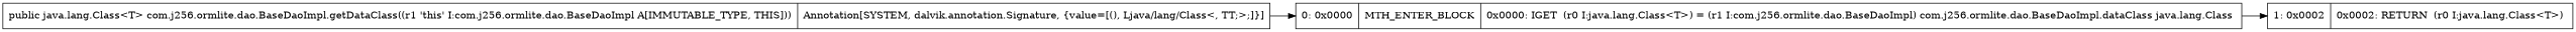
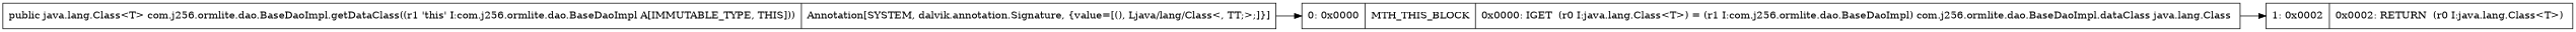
  digraph {
    rankdir=LR
    node [shape=record]
-   n1 [label="{0\:\ 0x0000|MTH_ENTER_BLOCK\l|0x0000: IGET  (r0 I:java.lang.Class\<T\>) = (r1 I:com.j256.ormlite.dao.BaseDaoImpl) com.j256.ormlite.dao.BaseDaoImpl.dataClass java.lang.Class \l}"]
+   n1 [label="{0\:\ 0x0000|MTH_THIS_BLOCK\l|0x0000: IGET  (r0 I:java.lang.Class\<T\>) = (r1 I:com.j256.ormlite.dao.BaseDaoImpl) com.j256.ormlite.dao.BaseDaoImpl.dataClass java.lang.Class \l}"]
    n2 [label="{1\:\ 0x0002|0x0002: RETURN  (r0 I:java.lang.Class\<T\>) \l}"]
    n3 [label="{public java.lang.Class\<T\> com.j256.ormlite.dao.BaseDaoImpl.getDataClass((r1 'this' I:com.j256.ormlite.dao.BaseDaoImpl A[IMMUTABLE_TYPE, THIS]))  | Annotation[SYSTEM, dalvik.annotation.Signature, \{value=[(), Ljava\/lang\/Class\<, TT;\>;]\}]\l}"]
    n1 -> n2
    n3 -> n1
  }
